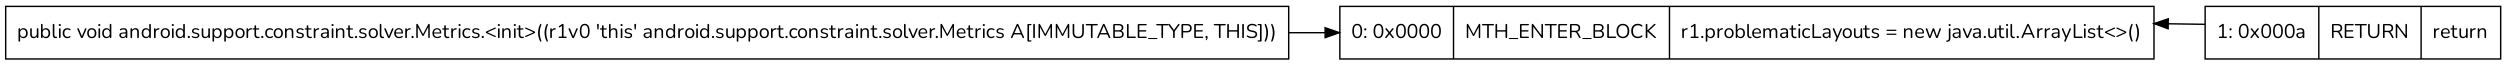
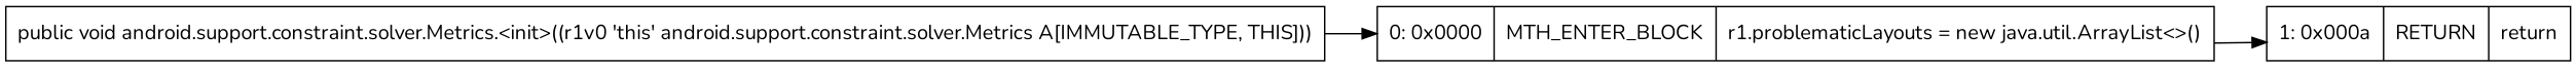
  digraph {
    rankdir=LR
    fontname=Nunito
    node [shape=record fontname=Nunito]
    edge [fontname=Nunito]
    n1 [label="{0\:\ 0x0000|MTH_ENTER_BLOCK\l|r1.problematicLayouts = new java.util.ArrayList\<\>()\l}"]
    n2 [label="{1\:\ 0x000a|RETURN\l|return\l}"]
    n3 [label="{public void android.support.constraint.solver.Metrics.\<init\>((r1v0 'this' android.support.constraint.solver.Metrics A[IMMUTABLE_TYPE, THIS])) }"]
-   n2 -> n1
+   n1 -> n2
    n3 -> n1
  }
